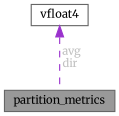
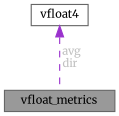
  digraph {
    fontname=Merriweather
    node [color=gray40 fontname=Merriweather fontsize=10 shape=box style=filled]
-   n1 [fillcolor=grey60 fontcolor=black height=0.2 label=partition_metrics width=0.4]
+   n1 [fillcolor=grey60 fontcolor=black height=0.2 label=vfloat_metrics width=0.4]
    n2 [fillcolor=white height=0.2 label=vfloat4 width=0.4]
    n2 -> n1 [color=darkorchid3 dir=back fontcolor=grey fontname=Merriweather fontsize=10 label=" avg\ndir" labelfontname=Helvetica labelfontsize=10 style=dashed]
  }
